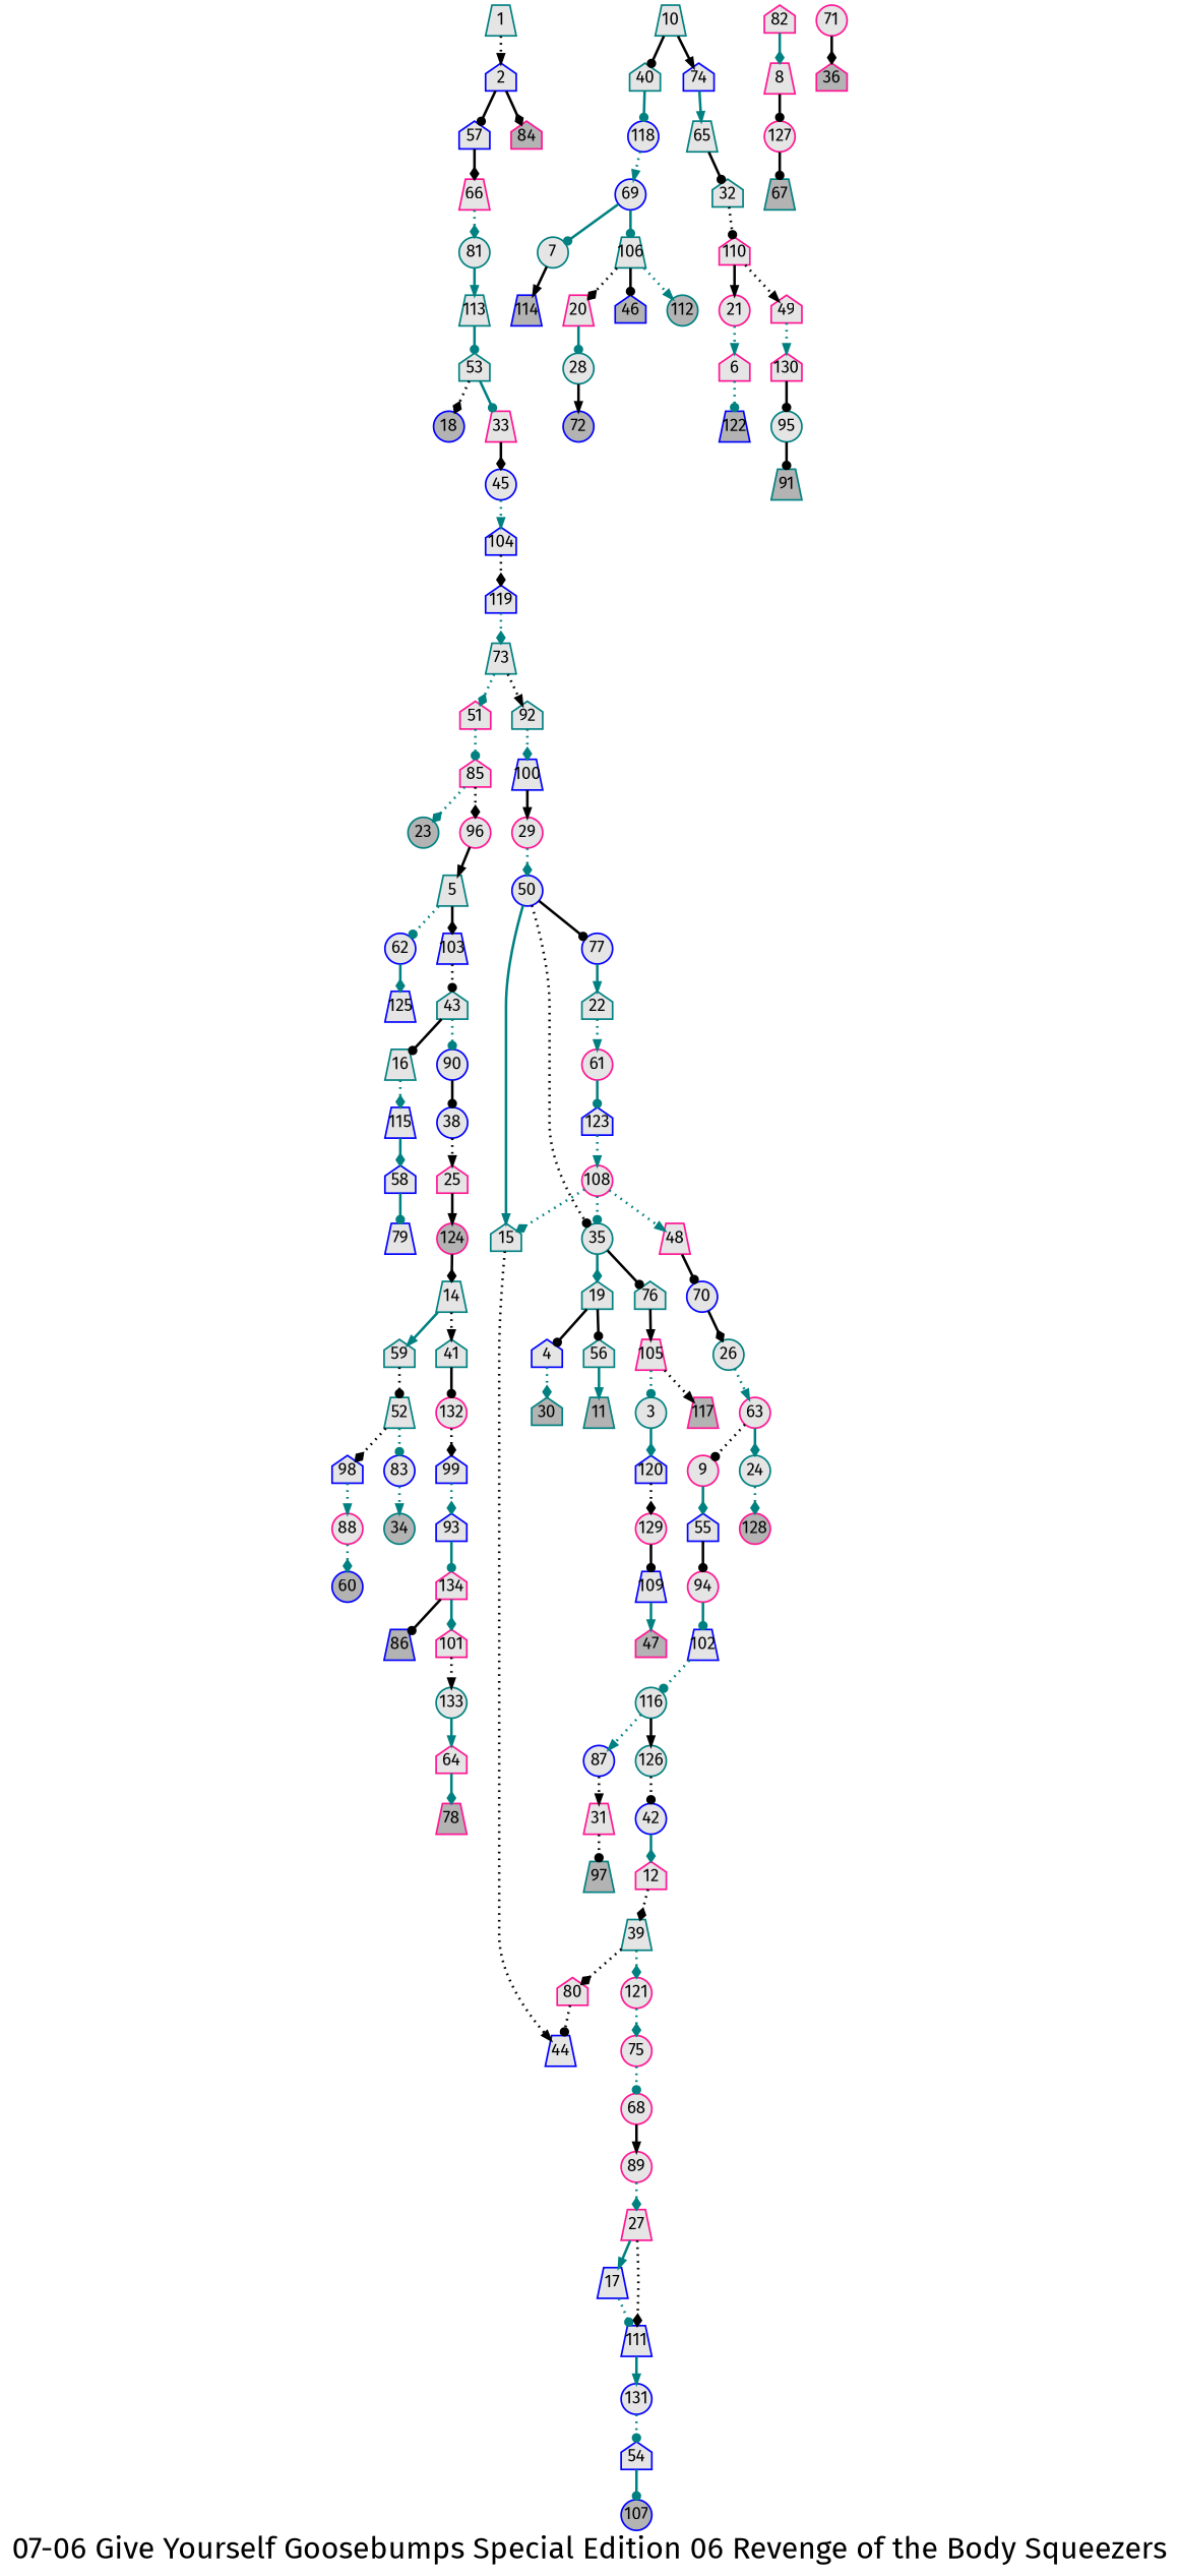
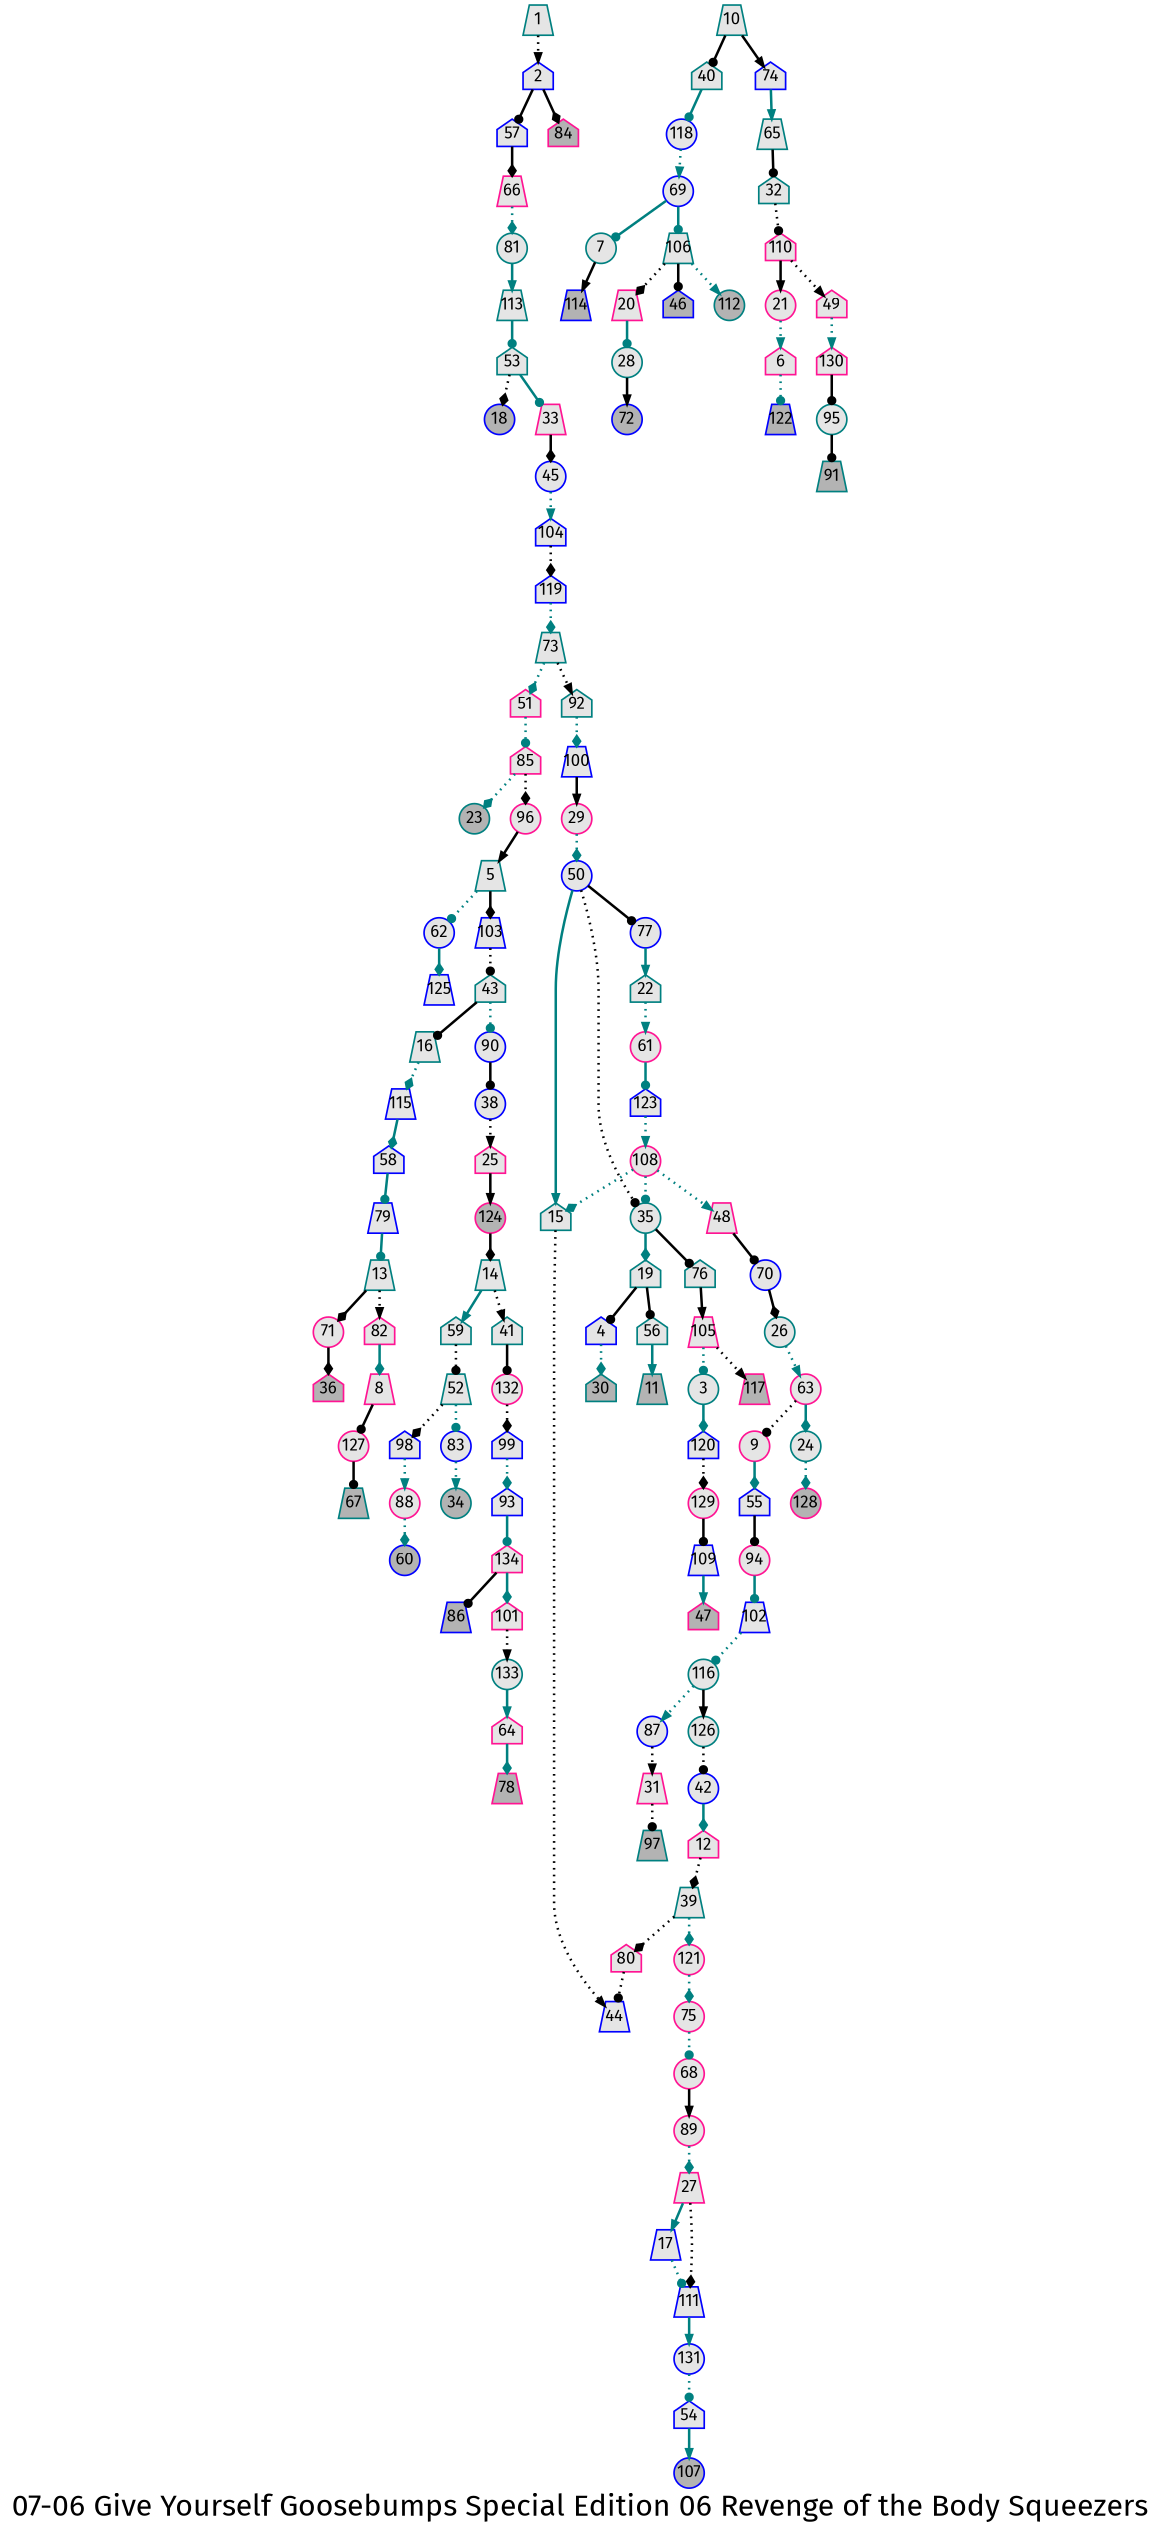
  digraph {
    fontname="Fira Sans"
    fontsize=36
    label="07-06 Give Yourself Goosebumps Special Edition 06 Revenge of the Body Squeezers"
    nodesep=0.35
    ordering=out
    rankdir=TB
    ranksep=0.45
    node [color=blue fillcolor=grey90 fixedsize=true fontname="Fira Sans" fontsize=20 labelfloat=true margin="0,0" penwidth=2 regular=true shape=circle style=filled]
    edge [arrowhead=dot color=teal fontname="Fira Sans" fontsize=12 labelfloat=true penwidth=3 style=solid]
    1 [color=teal shape=trapezium]
    2 [shape=house]
    57 [shape=house]
    84 [color=deeppink fillcolor=grey70 shape=house]
    66 [color=deeppink shape=trapezium]
    81 [color=teal]
    3 [color=teal]
    120 [shape=house]
    129 [color=deeppink]
    109 [shape=trapezium]
    30 [color=teal fillcolor=grey70 shape=house]
    4 [shape=house]
    5 [color=teal shape=trapezium]
    62
    103 [shape=trapezium]
    125 [shape=trapezium]
    43 [color=teal shape=house]
    16 [color=teal shape=trapezium]
    90
    122 [fillcolor=grey70 shape=trapezium]
    6 [color=deeppink shape=house]
    114 [fillcolor=grey70 shape=trapezium]
    7 [color=teal]
    8 [color=deeppink shape=trapezium]
    127 [color=deeppink]
    67 [color=teal fillcolor=grey70 shape=trapezium]
    55 [shape=house]
    9 [color=deeppink]
    94 [color=deeppink]
    102 [shape=trapezium]
    10 [color=teal shape=trapezium]
    40 [color=teal shape=house]
    74 [shape=house]
    118
    65 [color=teal shape=trapezium]
    69
    32 [color=teal shape=house]
    11 [color=teal fillcolor=grey70 shape=trapezium]
    12 [color=deeppink shape=house]
    39 [color=teal shape=trapezium]
    80 [color=deeppink shape=house]
    121 [color=deeppink]
    44 [shape=trapezium]
    75 [color=deeppink]
+   13 [color=teal shape=trapezium]
    71 [color=deeppink]
    82 [color=deeppink shape=house]
    36 [color=deeppink fillcolor=grey70 shape=house]
    14 [color=teal shape=trapezium]
    59 [color=teal shape=house]
    41 [color=teal shape=house]
    52 [color=teal shape=trapezium]
    132 [color=deeppink]
    98 [shape=house]
    83
    99 [shape=house]
    15 [color=teal shape=house]
    115 [shape=trapezium]
    58 [shape=house]
    79 [shape=trapezium]
    17 [shape=trapezium]
    111 [shape=trapezium]
    131
    54 [shape=house]
    18 [fillcolor=grey70]
    19 [color=teal shape=house]
    56 [color=teal shape=house]
    20 [color=deeppink shape=trapezium]
    28 [color=teal]
    72 [fillcolor=grey70]
    21 [color=deeppink]
    22 [color=teal shape=house]
    61 [color=deeppink]
    123 [shape=house]
    108 [color=deeppink]
    23 [color=teal fillcolor=grey70]
    128 [color=deeppink fillcolor=grey70]
    24 [color=teal]
    124 [color=deeppink fillcolor=grey70]
    25 [color=deeppink shape=house]
    26 [color=teal]
    63 [color=deeppink]
    27 [color=deeppink shape=trapezium]
    50
    29 [color=deeppink]
    35 [color=teal]
    77
    76 [color=teal shape=house]
    97 [color=teal fillcolor=grey70 shape=trapezium]
    31 [color=deeppink shape=trapezium]
    110 [color=deeppink shape=house]
    49 [color=deeppink shape=house]
    130 [color=deeppink shape=house]
    33 [color=deeppink shape=trapezium]
    45
    104 [shape=house]
    119 [shape=house]
    34 [color=teal fillcolor=grey70]
    105 [color=deeppink shape=trapezium]
    117 [color=deeppink fillcolor=grey70 shape=trapezium]
    38
    68 [color=deeppink]
    106 [color=teal shape=trapezium]
    93 [shape=house]
    42
    73 [color=teal shape=trapezium]
    46 [fillcolor=grey70 shape=house]
    47 [color=deeppink fillcolor=grey70 shape=house]
    48 [color=deeppink shape=trapezium]
    70
    95 [color=teal]
    91 [color=teal fillcolor=grey70 shape=trapezium]
    51 [color=deeppink shape=house]
    85 [color=deeppink shape=house]
    96 [color=deeppink]
    88 [color=deeppink]
    60 [fillcolor=grey70]
    53 [color=teal shape=house]
    107 [fillcolor=grey70]
    116 [color=teal]
    113 [color=teal shape=trapezium]
    78 [color=deeppink fillcolor=grey70 shape=trapezium]
    64 [color=deeppink shape=house]
    89 [color=deeppink]
    112 [color=teal fillcolor=grey70]
    92 [color=teal shape=house]
    100 [shape=trapezium]
    86 [fillcolor=grey70 shape=trapezium]
    87
    134 [color=deeppink shape=house]
    101 [color=deeppink shape=house]
    133 [color=teal]
    126 [color=teal]
    1 -> 2 [arrowhead=normal color=black style=dotted]
    2 -> 57 [color=black]
    2 -> 84 [arrowhead=diamond color=black]
    57 -> 66 [arrowhead=diamond color=black]
    66 -> 81 [arrowhead=diamond style=dotted]
    81 -> 113 [arrowhead=normal]
    3 -> 120 [arrowhead=diamond]
    120 -> 129 [arrowhead=diamond color=black style=dotted]
    129 -> 109 [color=black]
    109 -> 47 [arrowhead=normal]
    4 -> 30 [arrowhead=diamond style=dotted]
    5 -> 62 [style=dotted]
    5 -> 103 [arrowhead=diamond color=black]
    62 -> 125 [arrowhead=diamond]
    103 -> 43 [color=black style=dotted]
    43 -> 16 [color=black]
    43 -> 90 [style=dotted]
    16 -> 115 [arrowhead=diamond style=dotted]
    90 -> 38 [color=black]
    6 -> 122 [style=dotted]
    7 -> 114 [arrowhead=normal color=black]
    8 -> 127 [color=black]
    127 -> 67 [color=black]
    55 -> 94 [color=black]
    9 -> 55 [arrowhead=diamond]
    94 -> 102
    102 -> 116 [style=dotted]
    10 -> 40 [color=black]
    10 -> 74 [arrowhead=normal color=black]
    40 -> 118
    74 -> 65 [arrowhead=normal]
    118 -> 69 [arrowhead=normal style=dotted]
    65 -> 32 [color=black]
    69 -> 7
    69 -> 106
    32 -> 110 [color=black style=dotted]
    12 -> 39 [arrowhead=diamond color=black style=dotted]
    39 -> 80 [arrowhead=diamond color=black style=dotted]
    39 -> 121 [arrowhead=diamond style=dotted]
    80 -> 44 [color=black style=dotted]
    121 -> 75 [arrowhead=diamond style=dotted]
    75 -> 68 [style=dotted]
+   13 -> 71 [arrowhead=diamond color=black]
+   13 -> 82 [arrowhead=normal color=black style=dotted]
    71 -> 36 [arrowhead=diamond color=black]
    82 -> 8 [arrowhead=diamond]
    14 -> 59 [arrowhead=normal]
    14 -> 41 [arrowhead=normal color=black style=dotted]
    59 -> 52 [color=black style=dotted]
    41 -> 132 [color=black]
    52 -> 98 [arrowhead=diamond color=black style=dotted]
    52 -> 83 [style=dotted]
    132 -> 99 [arrowhead=diamond color=black style=dotted]
    98 -> 88 [arrowhead=normal style=dotted]
    83 -> 34 [arrowhead=normal style=dotted]
    99 -> 93 [arrowhead=diamond style=dotted]
    15 -> 44 [arrowhead=normal color=black style=dotted]
    115 -> 58 [arrowhead=diamond]
    58 -> 79
+   79 -> 13
    17 -> 111 [style=dotted]
    111 -> 131 [arrowhead=normal]
    131 -> 54 [style=dotted]
-   54 -> 107
+   54 -> 107 [arrowhead=normal]
    19 -> 4 [color=black]
    19 -> 56 [color=black]
    56 -> 11 [arrowhead=normal]
    20 -> 28
    28 -> 72 [arrowhead=normal color=black]
    21 -> 6 [arrowhead=normal style=dotted]
    22 -> 61 [arrowhead=normal style=dotted]
    61 -> 123
    123 -> 108 [arrowhead=normal style=dotted]
    108 -> 15 [arrowhead=diamond style=dotted]
    108 -> 35 [style=dotted]
    108 -> 48 [arrowhead=normal style=dotted]
    24 -> 128 [arrowhead=diamond style=dotted]
    124 -> 14 [arrowhead=diamond color=black]
    25 -> 124 [arrowhead=normal color=black]
    26 -> 63 [arrowhead=normal style=dotted]
    63 -> 9 [color=black style=dotted]
    63 -> 24 [arrowhead=diamond]
    27 -> 17 [arrowhead=normal]
    27 -> 111 [arrowhead=diamond color=black style=dotted]
    50 -> 15 [arrowhead=normal]
    50 -> 35 [color=black style=dotted]
    50 -> 77 [color=black]
    29 -> 50 [arrowhead=diamond style=dotted]
    35 -> 19 [arrowhead=diamond]
    35 -> 76 [color=black]
    77 -> 22 [arrowhead=normal]
    76 -> 105 [arrowhead=normal color=black]
    31 -> 97 [color=black style=dotted]
    110 -> 21 [arrowhead=normal color=black]
    110 -> 49 [arrowhead=normal color=black style=dotted]
    49 -> 130 [arrowhead=normal style=dotted]
    130 -> 95 [color=black]
    33 -> 45 [arrowhead=diamond color=black]
    45 -> 104 [arrowhead=normal style=dotted]
    104 -> 119 [arrowhead=diamond color=black style=dotted]
    119 -> 73 [arrowhead=diamond style=dotted]
    105 -> 3 [style=dotted]
    105 -> 117 [arrowhead=normal color=black style=dotted]
    38 -> 25 [arrowhead=normal color=black style=dotted]
    68 -> 89 [arrowhead=normal color=black]
    106 -> 20 [arrowhead=diamond color=black style=dotted]
    106 -> 46 [color=black]
    106 -> 112 [arrowhead=normal style=dotted]
    93 -> 134
    42 -> 12 [arrowhead=diamond]
    73 -> 51 [arrowhead=diamond style=dotted]
    73 -> 92 [arrowhead=normal color=black style=dotted]
    48 -> 70 [color=black]
    70 -> 26 [arrowhead=diamond color=black]
    95 -> 91 [color=black]
    51 -> 85 [style=dotted]
    85 -> 23 [arrowhead=diamond style=dotted]
    85 -> 96 [arrowhead=diamond color=black style=dotted]
    96 -> 5 [arrowhead=normal color=black]
    88 -> 60 [arrowhead=diamond style=dotted]
    53 -> 18 [arrowhead=diamond color=black style=dotted]
    53 -> 33
    116 -> 87 [arrowhead=normal style=dotted]
    116 -> 126 [arrowhead=normal color=black]
    113 -> 53
    64 -> 78 [arrowhead=diamond]
    89 -> 27 [arrowhead=diamond style=dotted]
    92 -> 100 [arrowhead=diamond style=dotted]
    100 -> 29 [arrowhead=normal color=black]
    87 -> 31 [arrowhead=normal color=black style=dotted]
    134 -> 86 [color=black]
    134 -> 101 [arrowhead=diamond]
    101 -> 133 [arrowhead=normal color=black style=dotted]
    133 -> 64 [arrowhead=normal]
    126 -> 42 [color=black style=dotted]
  }
